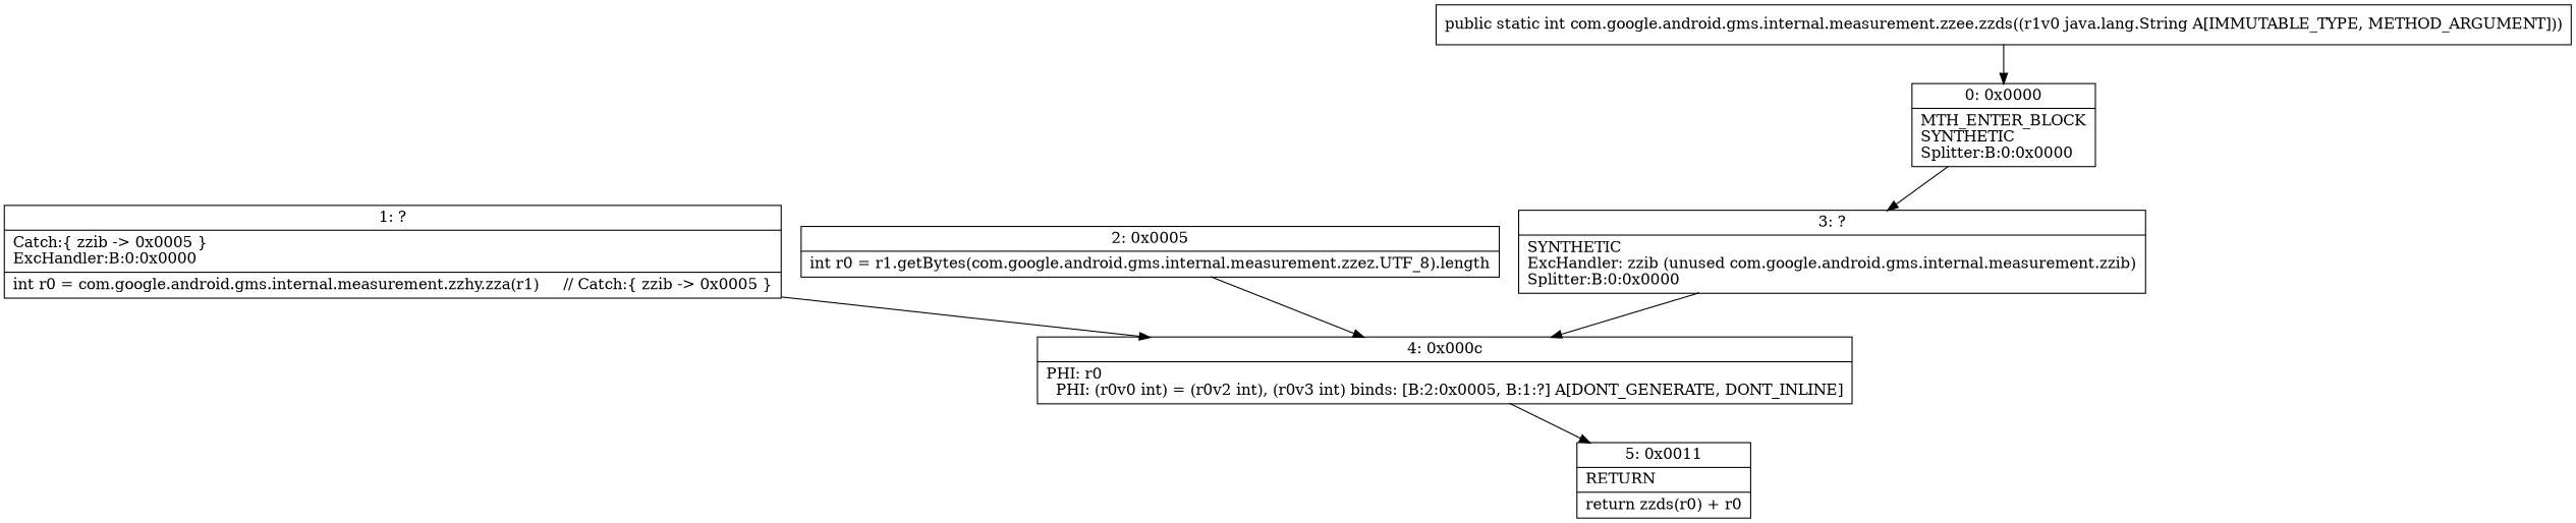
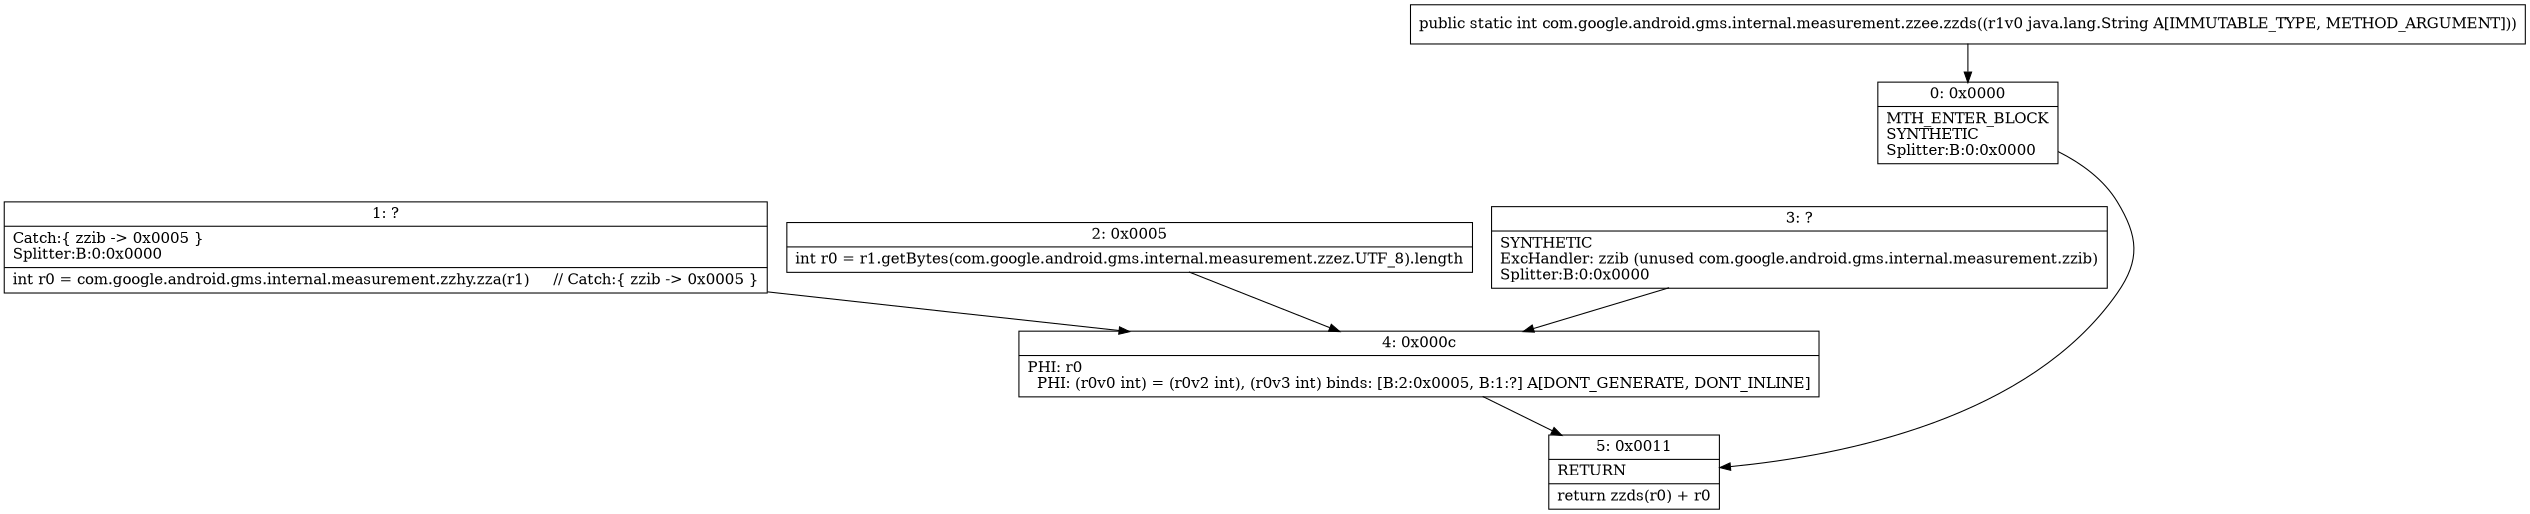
  digraph {
    node [shape=record]
    n1 [label="{0\:\ 0x0000|MTH_ENTER_BLOCK\lSYNTHETIC\lSplitter:B:0:0x0000\l}"]
    n2 [label="{3\:\ ?|SYNTHETIC\lExcHandler: zzib (unused com.google.android.gms.internal.measurement.zzib)\lSplitter:B:0:0x0000\l}"]
-   n3 [label="{1\:\ ?|Catch:\{ zzib \-\> 0x0005 \}\lExcHandler:B:0:0x0000\l|int r0 = com.google.android.gms.internal.measurement.zzhy.zza(r1)     \/\/ Catch:\{ zzib \-\> 0x0005 \}\l}"]
+   n3 [label="{1\:\ ?|Catch:\{ zzib \-\> 0x0005 \}\lSplitter:B:0:0x0000\l|int r0 = com.google.android.gms.internal.measurement.zzhy.zza(r1)     \/\/ Catch:\{ zzib \-\> 0x0005 \}\l}"]
    n4 [label="{4\:\ 0x000c|PHI: r0 \l  PHI: (r0v0 int) = (r0v2 int), (r0v3 int) binds: [B:2:0x0005, B:1:?] A[DONT_GENERATE, DONT_INLINE]\l}"]
    n5 [label="{5\:\ 0x0011|RETURN\l|return zzds(r0) + r0\l}"]
    n6 [label="{2\:\ 0x0005|int r0 = r1.getBytes(com.google.android.gms.internal.measurement.zzez.UTF_8).length\l}"]
    n7 [label="{public static int com.google.android.gms.internal.measurement.zzee.zzds((r1v0 java.lang.String A[IMMUTABLE_TYPE, METHOD_ARGUMENT])) }"]
-   n1 -> n2
+   n1 -> n5
    n2 -> n4
    n3 -> n4
    n4 -> n5
    n6 -> n4
    n7 -> n1
  }
